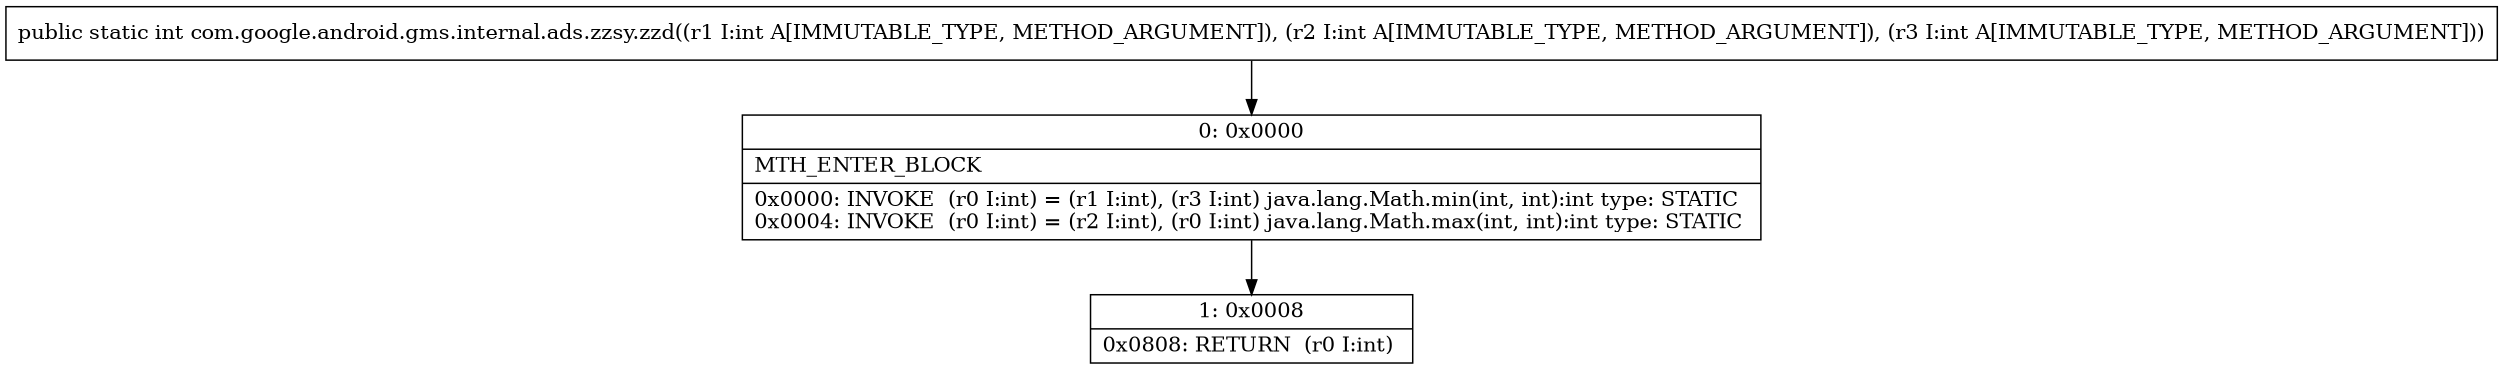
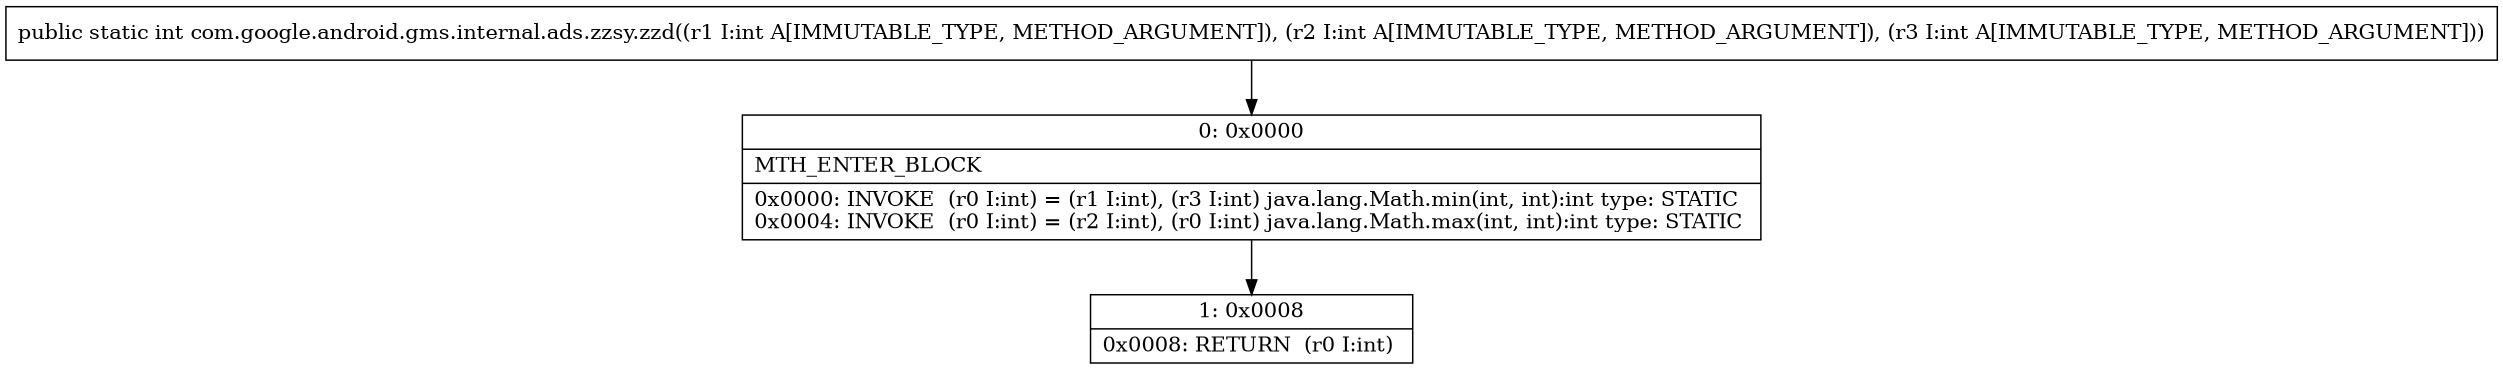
  digraph {
    node [shape=record]
    n1 [label="{0\:\ 0x0000|MTH_ENTER_BLOCK\l|0x0000: INVOKE  (r0 I:int) = (r1 I:int), (r3 I:int) java.lang.Math.min(int, int):int type: STATIC \l0x0004: INVOKE  (r0 I:int) = (r2 I:int), (r0 I:int) java.lang.Math.max(int, int):int type: STATIC \l}"]
-   n2 [label="{1\:\ 0x0008|0x0808: RETURN  (r0 I:int) \l}"]
+   n2 [label="{1\:\ 0x0008|0x0008: RETURN  (r0 I:int) \l}"]
    n3 [label="{public static int com.google.android.gms.internal.ads.zzsy.zzd((r1 I:int A[IMMUTABLE_TYPE, METHOD_ARGUMENT]), (r2 I:int A[IMMUTABLE_TYPE, METHOD_ARGUMENT]), (r3 I:int A[IMMUTABLE_TYPE, METHOD_ARGUMENT])) }"]
    n1 -> n2
    n3 -> n1
  }
